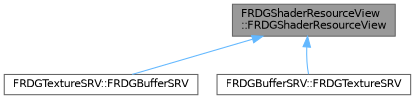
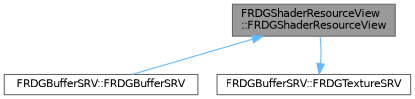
  digraph {
    fontname="DejaVu Sans"
    rankdir=TB
    node [color=grey40 fillcolor=white fontname="DejaVu Sans" fontsize=10 shape=box style=filled]
    edge [color=steelblue1 dir=back fontname="DejaVu Sans" fontsize=10 labelfontname=Helvetica labelfontsize=10 style=solid]
    n1 [color=gray40 fillcolor=grey60 fontcolor=black height=0.2 label="FRDGShaderResourceView\l::FRDGShaderResourceView" width=0.4]
-   n2 [height=0.2 label="FRDGTextureSRV::FRDGBufferSRV" width=0.4]
+   n2 [height=0.2 label="FRDGBufferSRV::FRDGBufferSRV" width=0.4]
    n3 [height=0.2 label="FRDGBufferSRV::FRDGTextureSRV" width=0.4]
    n1 -> n2
-   n1 -> n3
+   n3 -> n1
  }
